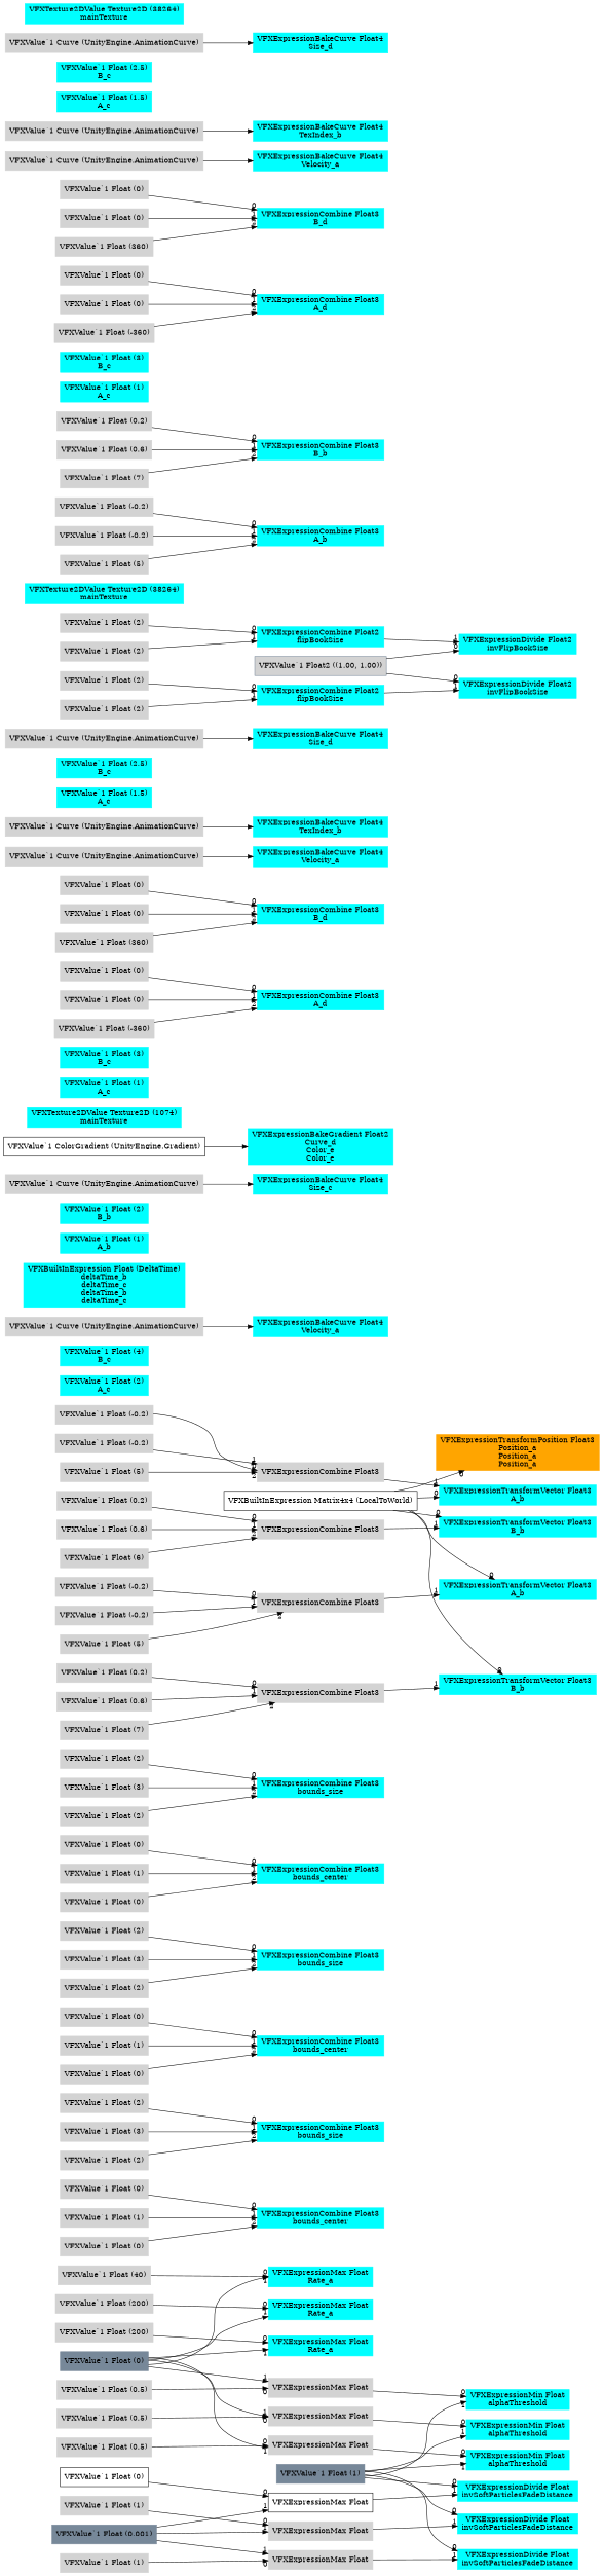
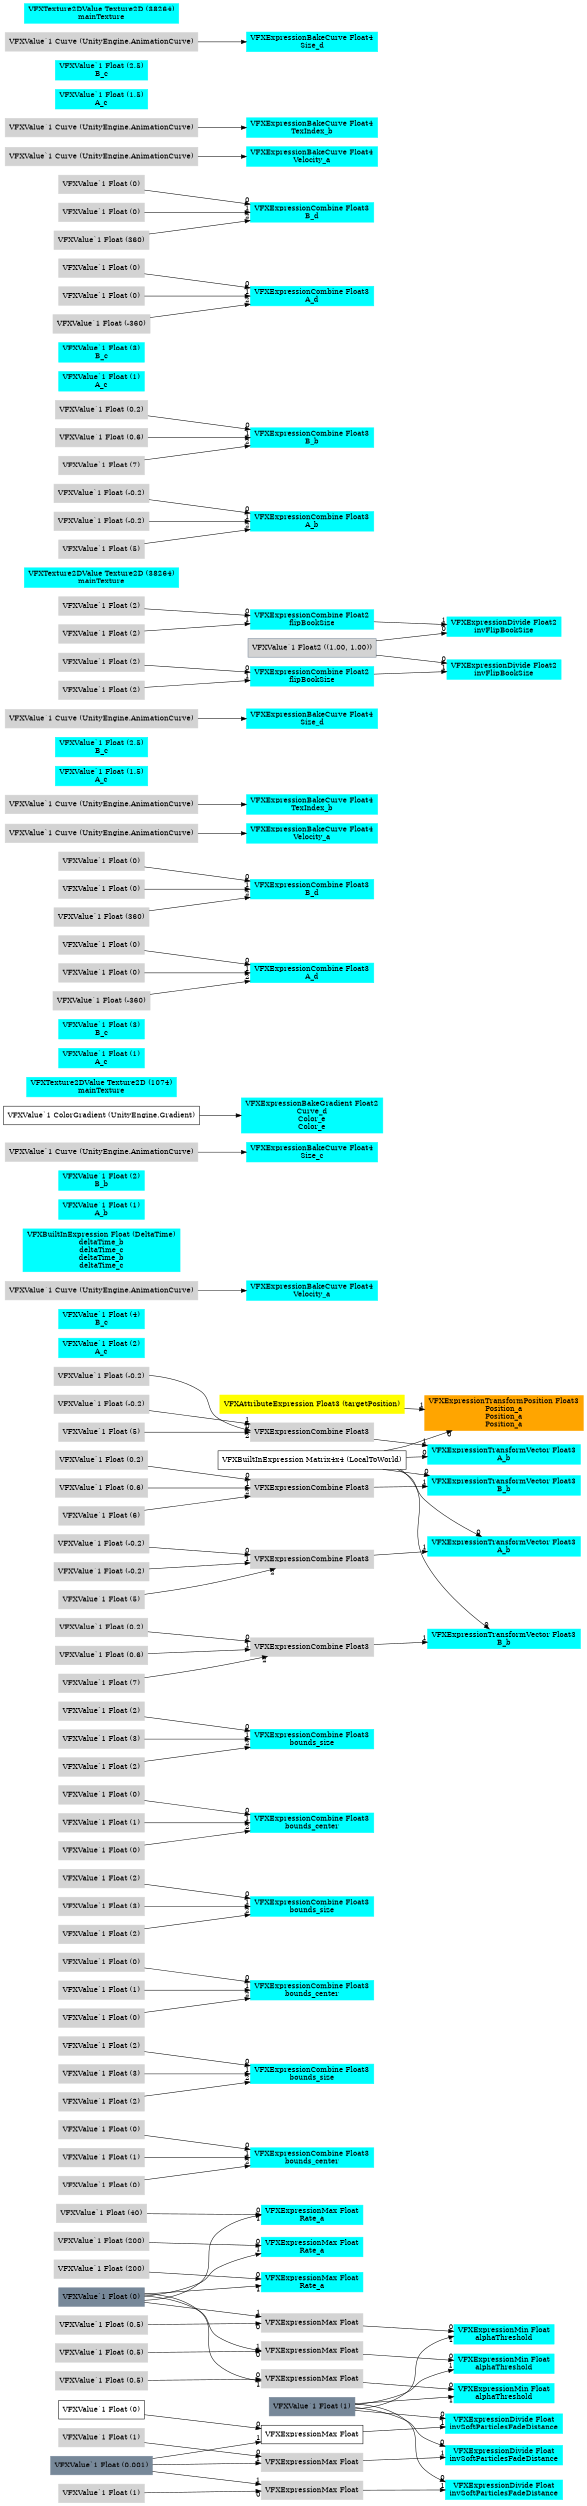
  digraph {
    rankdir=LR
    node [color=lightgray shape=box style=filled]
    edge [headlabel=0]
    n1 [color=cyan label="VFXExpressionMax Float\nRate_a"]
    n2 [label="VFXValue`1 Float (40)"]
    n3 [color=lightslategray label="VFXValue`1 Float (0)"]
    n4 [color=cyan label="VFXExpressionMax Float\nRate_a"]
    n5 [color=cyan label="VFXExpressionMax Float\nRate_a"]
    n6 [label="VFXExpressionMax Float"]
    n7 [label="VFXExpressionMax Float"]
    n8 [label="VFXExpressionMax Float"]
    n9 [color=cyan label="VFXExpressionMin Float\nalphaThreshold"]
    n10 [color=cyan label="VFXExpressionMin Float\nalphaThreshold"]
    n11 [color=cyan label="VFXExpressionMin Float\nalphaThreshold"]
    n12 [label="VFXValue`1 Float (200)"]
    n13 [label="VFXValue`1 Float (200)"]
    n14 [color=cyan label="VFXExpressionCombine Float3\nbounds_center"]
    n15 [label="VFXValue`1 Float (0)"]
    n16 [label="VFXValue`1 Float (1)"]
    n17 [label="VFXValue`1 Float (0)"]
    n18 [color=cyan label="VFXExpressionCombine Float3\nbounds_size"]
    n19 [label="VFXValue`1 Float (2)"]
    n20 [label="VFXValue`1 Float (3)"]
    n21 [label="VFXValue`1 Float (2)"]
    n22 [color=cyan label="VFXExpressionCombine Float3\nbounds_center"]
    n23 [label="VFXValue`1 Float (0)"]
    n24 [label="VFXValue`1 Float (1)"]
    n25 [label="VFXValue`1 Float (0)"]
    n26 [color=cyan label="VFXExpressionCombine Float3\nbounds_size"]
    n27 [label="VFXValue`1 Float (2)"]
    n28 [label="VFXValue`1 Float (3)"]
    n29 [label="VFXValue`1 Float (2)"]
    n30 [color=cyan label="VFXExpressionCombine Float3\nbounds_center"]
    n31 [label="VFXValue`1 Float (0)"]
    n32 [label="VFXValue`1 Float (1)"]
    n33 [label="VFXValue`1 Float (0)"]
    n34 [color=cyan label="VFXExpressionCombine Float3\nbounds_size"]
    n35 [label="VFXValue`1 Float (2)"]
    n36 [label="VFXValue`1 Float (3)"]
    n37 [label="VFXValue`1 Float (2)"]
    n38 [color=orange label="VFXExpressionTransformPosition Float3\nPosition_a\nPosition_a\nPosition_a"]
    n39 [label="VFXBuiltInExpression Matrix4x4 (LocalToWorld)" color="" style=""]
    n40 [color=cyan label="VFXExpressionTransformVector Float3\nA_b"]
    n41 [color=cyan label="VFXExpressionTransformVector Float3\nB_b"]
    n42 [color=cyan label="VFXExpressionTransformVector Float3\nA_b"]
    n43 [color=cyan label="VFXExpressionTransformVector Float3\nB_b"]
+   n44 [color=yellow label="VFXAttributeExpression Float3 (targetPosition)"]
    n45 [label="VFXExpressionCombine Float3"]
    n46 [label="VFXValue`1 Float (-0.2)"]
    n47 [label="VFXValue`1 Float (-0.2)"]
    n48 [label="VFXValue`1 Float (5)"]
    n49 [label="VFXExpressionCombine Float3"]
    n50 [label="VFXValue`1 Float (0.2)"]
    n51 [label="VFXValue`1 Float (0.6)"]
    n52 [label="VFXValue`1 Float (6)"]
    n53 [color=cyan label="VFXValue`1 Float (2)\nA_c"]
    n54 [color=cyan label="VFXValue`1 Float (4)\nB_c"]
    n55 [color=cyan label="VFXExpressionBakeCurve Float4\nVelocity_a"]
    n56 [label="VFXValue`1 Curve (UnityEngine.AnimationCurve)"]
    n57 [color=cyan label="VFXBuiltInExpression Float (DeltaTime)\ndeltaTime_b\ndeltaTime_c\ndeltaTime_b\ndeltaTime_c"]
    n58 [color=cyan label="VFXValue`1 Float (1)\nA_b"]
    n59 [color=cyan label="VFXValue`1 Float (2)\nB_b"]
    n60 [color=cyan label="VFXExpressionBakeCurve Float4\nSize_c"]
    n61 [label="VFXValue`1 Curve (UnityEngine.AnimationCurve)"]
    n62 [color=cyan label="VFXExpressionBakeGradient Float2\nCurve_d\nColor_e\nColor_e"]
    n63 [label="VFXValue`1 ColorGradient (UnityEngine.Gradient)" color="" style=""]
    n64 [label="VFXValue`1 Float (0.5)"]
    n65 [color=lightslategray label="VFXValue`1 Float (1)"]
    n66 [color=cyan label="VFXExpressionDivide Float\ninvSoftParticlesFadeDistance"]
    n67 [color=cyan label="VFXExpressionDivide Float\ninvSoftParticlesFadeDistance"]
    n68 [color=cyan label="VFXExpressionDivide Float\ninvSoftParticlesFadeDistance"]
    n69 [label="VFXExpressionMax Float" color="" style=""]
    n70 [label="VFXValue`1 Float (0)" color="" style=""]
    n71 [color=lightslategray label="VFXValue`1 Float (0.001)"]
    n72 [label="VFXExpressionMax Float"]
    n73 [label="VFXExpressionMax Float"]
    n74 [color=cyan label="VFXTexture2DValue Texture2D (1074)\nmainTexture"]
    n75 [label="VFXExpressionCombine Float3"]
    n76 [label="VFXValue`1 Float (-0.2)"]
    n77 [label="VFXValue`1 Float (-0.2)"]
    n78 [label="VFXValue`1 Float (5)"]
    n79 [label="VFXExpressionCombine Float3"]
    n80 [label="VFXValue`1 Float (0.2)"]
    n81 [label="VFXValue`1 Float (0.6)"]
    n82 [label="VFXValue`1 Float (7)"]
    n83 [color=cyan label="VFXValue`1 Float (1)\nA_c"]
    n84 [color=cyan label="VFXValue`1 Float (3)\nB_c"]
    n85 [color=cyan label="VFXExpressionCombine Float3\nA_d"]
    n86 [label="VFXValue`1 Float (0)"]
    n87 [label="VFXValue`1 Float (0)"]
    n88 [label="VFXValue`1 Float (-360)"]
    n89 [color=cyan label="VFXExpressionCombine Float3\nB_d"]
    n90 [label="VFXValue`1 Float (0)"]
    n91 [label="VFXValue`1 Float (0)"]
    n92 [label="VFXValue`1 Float (360)"]
    n93 [color=cyan label="VFXExpressionBakeCurve Float4\nVelocity_a"]
    n94 [label="VFXValue`1 Curve (UnityEngine.AnimationCurve)"]
    n95 [color=cyan label="VFXExpressionBakeCurve Float4\nTexIndex_b"]
    n96 [label="VFXValue`1 Curve (UnityEngine.AnimationCurve)"]
    n97 [color=cyan label="VFXValue`1 Float (1.5)\nA_c"]
    n98 [color=cyan label="VFXValue`1 Float (2.5)\nB_c"]
    n99 [color=cyan label="VFXExpressionBakeCurve Float4\nSize_d"]
    n100 [label="VFXValue`1 Curve (UnityEngine.AnimationCurve)"]
    n101 [label="VFXValue`1 Float (0.5)"]
    n102 [label="VFXValue`1 Float (1)"]
    n103 [color=cyan label="VFXExpressionCombine Float2\nflipBookSize"]
    n104 [color=cyan label="VFXExpressionDivide Float2\ninvFlipBookSize"]
    n105 [label="VFXValue`1 Float (2)"]
    n106 [label="VFXValue`1 Float (2)"]
    n107 [color=lightslategray fillcolor=lightgray label="VFXValue`1 Float2 ((1.00, 1.00))"]
    n108 [color=cyan label="VFXExpressionDivide Float2\ninvFlipBookSize"]
    n109 [color=cyan label="VFXTexture2DValue Texture2D (38264)\nmainTexture"]
    n110 [color=cyan label="VFXExpressionCombine Float3\nA_b"]
    n111 [label="VFXValue`1 Float (-0.2)"]
    n112 [label="VFXValue`1 Float (-0.2)"]
    n113 [label="VFXValue`1 Float (5)"]
    n114 [color=cyan label="VFXExpressionCombine Float3\nB_b"]
    n115 [label="VFXValue`1 Float (0.2)"]
    n116 [label="VFXValue`1 Float (0.6)"]
    n117 [label="VFXValue`1 Float (7)"]
    n118 [color=cyan label="VFXValue`1 Float (1)\nA_c"]
    n119 [color=cyan label="VFXValue`1 Float (3)\nB_c"]
    n120 [color=cyan label="VFXExpressionCombine Float3\nA_d"]
    n121 [label="VFXValue`1 Float (0)"]
    n122 [label="VFXValue`1 Float (0)"]
    n123 [label="VFXValue`1 Float (-360)"]
    n124 [color=cyan label="VFXExpressionCombine Float3\nB_d"]
    n125 [label="VFXValue`1 Float (0)"]
    n126 [label="VFXValue`1 Float (0)"]
    n127 [label="VFXValue`1 Float (360)"]
    n128 [color=cyan label="VFXExpressionBakeCurve Float4\nVelocity_a"]
    n129 [label="VFXValue`1 Curve (UnityEngine.AnimationCurve)"]
    n130 [color=cyan label="VFXExpressionBakeCurve Float4\nTexIndex_b"]
    n131 [label="VFXValue`1 Curve (UnityEngine.AnimationCurve)"]
    n132 [color=cyan label="VFXValue`1 Float (1.5)\nA_c"]
    n133 [color=cyan label="VFXValue`1 Float (2.5)\nB_c"]
    n134 [color=cyan label="VFXExpressionBakeCurve Float4\nSize_d"]
    n135 [label="VFXValue`1 Curve (UnityEngine.AnimationCurve)"]
    n136 [label="VFXValue`1 Float (0.5)"]
    n137 [label="VFXValue`1 Float (1)"]
    n138 [color=cyan label="VFXExpressionCombine Float2\nflipBookSize"]
    n139 [label="VFXValue`1 Float (2)"]
    n140 [label="VFXValue`1 Float (2)"]
    n141 [color=cyan label="VFXTexture2DValue Texture2D (38264)\nmainTexture"]
    n2 -> n1
    n3 -> n1 [headlabel=1]
    n3 -> n4 [headlabel=1]
    n3 -> n5 [headlabel=1]
    n3 -> n6 [headlabel=1]
    n3 -> n7 [headlabel=1]
    n3 -> n8 [headlabel=1]
    n6 -> n9
    n7 -> n10
    n8 -> n11
    n12 -> n4
    n13 -> n5
    n15 -> n14
    n16 -> n14 [headlabel=1]
    n17 -> n14 [headlabel=2]
    n19 -> n18
    n20 -> n18 [headlabel=1]
    n21 -> n18 [headlabel=2]
    n23 -> n22
    n24 -> n22 [headlabel=1]
    n25 -> n22 [headlabel=2]
    n27 -> n26
    n28 -> n26 [headlabel=1]
    n29 -> n26 [headlabel=2]
    n31 -> n30
    n32 -> n30 [headlabel=1]
    n33 -> n30 [headlabel=2]
    n35 -> n34
    n36 -> n34 [headlabel=1]
    n37 -> n34 [headlabel=2]
    n39 -> n38
    n39 -> n40
    n39 -> n41
    n39 -> n42
    n39 -> n43
+   n44 -> n38 [headlabel=1]
    n45 -> n40 [headlabel=1]
    n46 -> n45
    n47 -> n45 [headlabel=1]
    n48 -> n45 [headlabel=2]
    n49 -> n41 [headlabel=1]
    n50 -> n49
    n51 -> n49 [headlabel=1]
    n52 -> n49 [headlabel=2]
    n56 -> n55 [headlabel=""]
    n61 -> n60 [headlabel=""]
    n63 -> n62 [headlabel=""]
    n64 -> n6
    n65 -> n9 [headlabel=1]
    n65 -> n10 [headlabel=1]
    n65 -> n11 [headlabel=1]
    n65 -> n66
    n65 -> n67
    n65 -> n68
    n69 -> n66 [headlabel=1]
    n70 -> n69
    n71 -> n69 [headlabel=1]
    n71 -> n72 [headlabel=1]
    n71 -> n73 [headlabel=1]
    n72 -> n67 [headlabel=1]
    n73 -> n68 [headlabel=1]
    n75 -> n42 [headlabel=1]
    n76 -> n75
    n77 -> n75 [headlabel=1]
    n78 -> n75 [headlabel=2]
    n79 -> n43 [headlabel=1]
    n80 -> n79
    n81 -> n79 [headlabel=1]
    n82 -> n79 [headlabel=2]
    n86 -> n85
    n87 -> n85 [headlabel=1]
    n88 -> n85 [headlabel=2]
    n90 -> n89
    n91 -> n89 [headlabel=1]
    n92 -> n89 [headlabel=2]
    n94 -> n93 [headlabel=""]
    n96 -> n95 [headlabel=""]
    n100 -> n99 [headlabel=""]
    n101 -> n7
    n102 -> n72
    n103 -> n104 [headlabel=1]
    n105 -> n103
    n106 -> n103 [headlabel=1]
    n107 -> n104
    n107 -> n108
    n111 -> n110
    n112 -> n110 [headlabel=1]
    n113 -> n110 [headlabel=2]
    n115 -> n114
    n116 -> n114 [headlabel=1]
    n117 -> n114 [headlabel=2]
    n121 -> n120
    n122 -> n120 [headlabel=1]
    n123 -> n120 [headlabel=2]
    n125 -> n124
    n126 -> n124 [headlabel=1]
    n127 -> n124 [headlabel=2]
    n129 -> n128 [headlabel=""]
    n131 -> n130 [headlabel=""]
    n135 -> n134 [headlabel=""]
    n136 -> n8
    n137 -> n73
    n138 -> n108 [headlabel=1]
    n139 -> n138
    n140 -> n138 [headlabel=1]
  }
